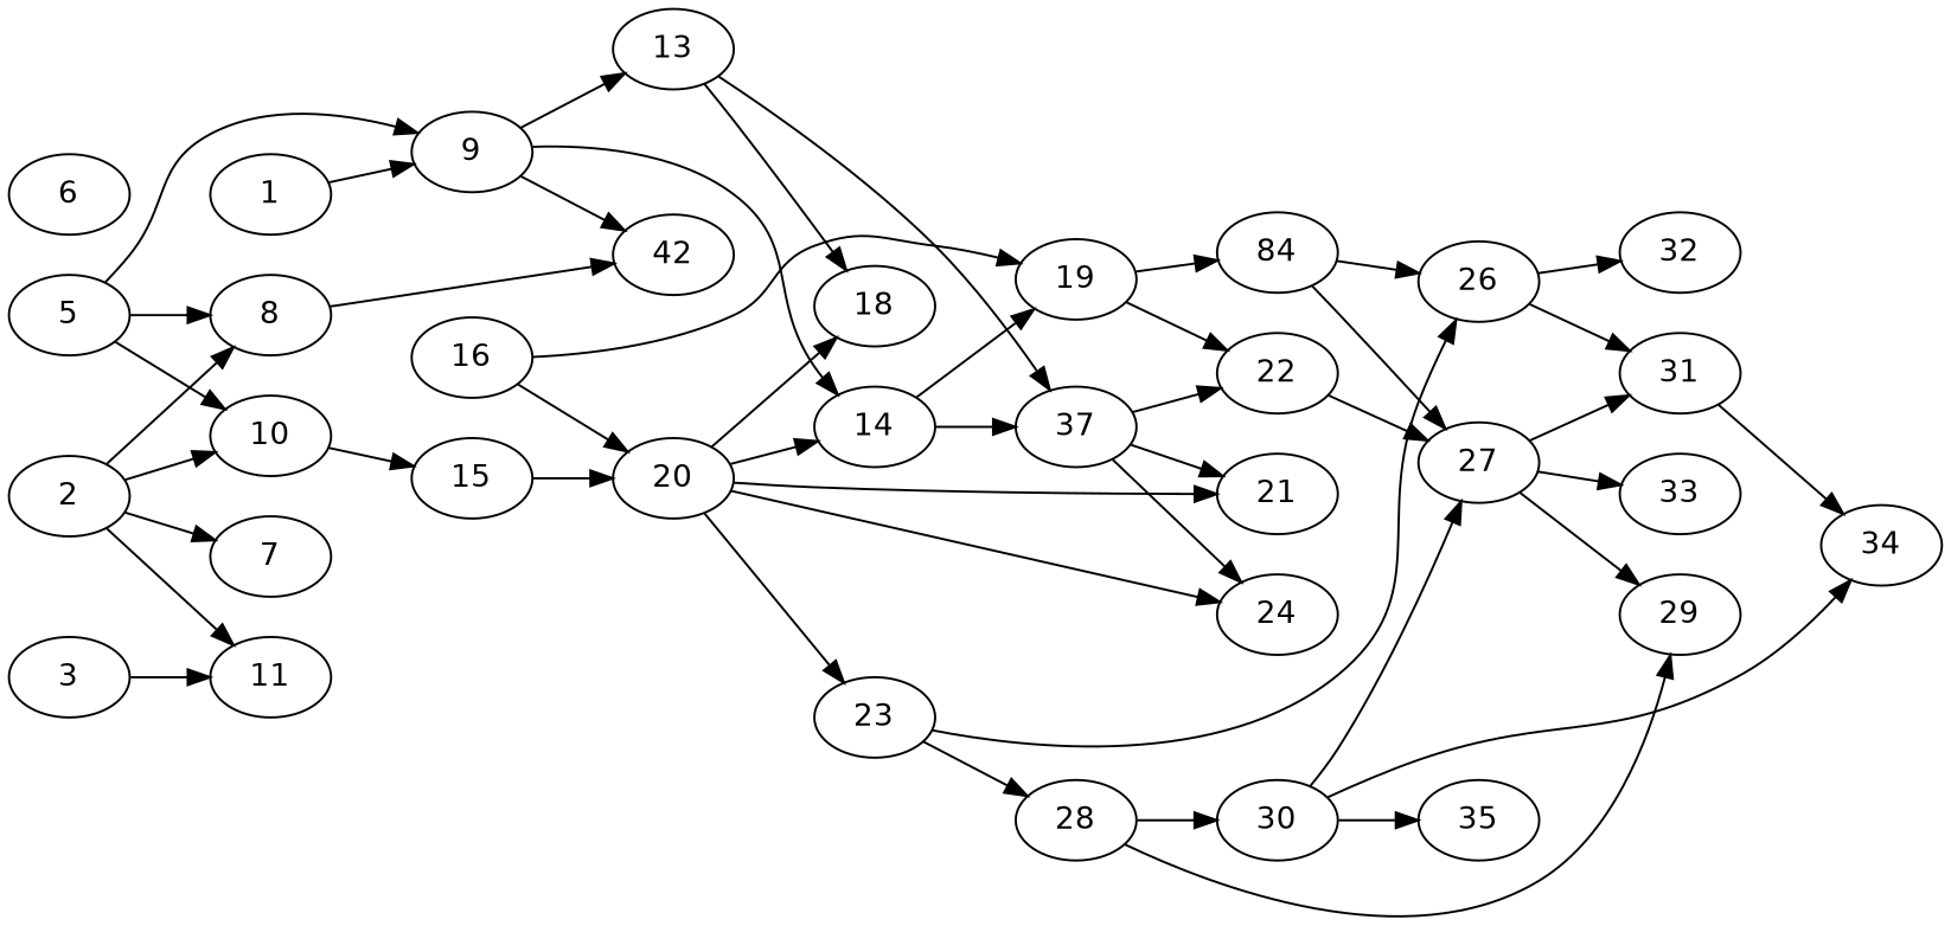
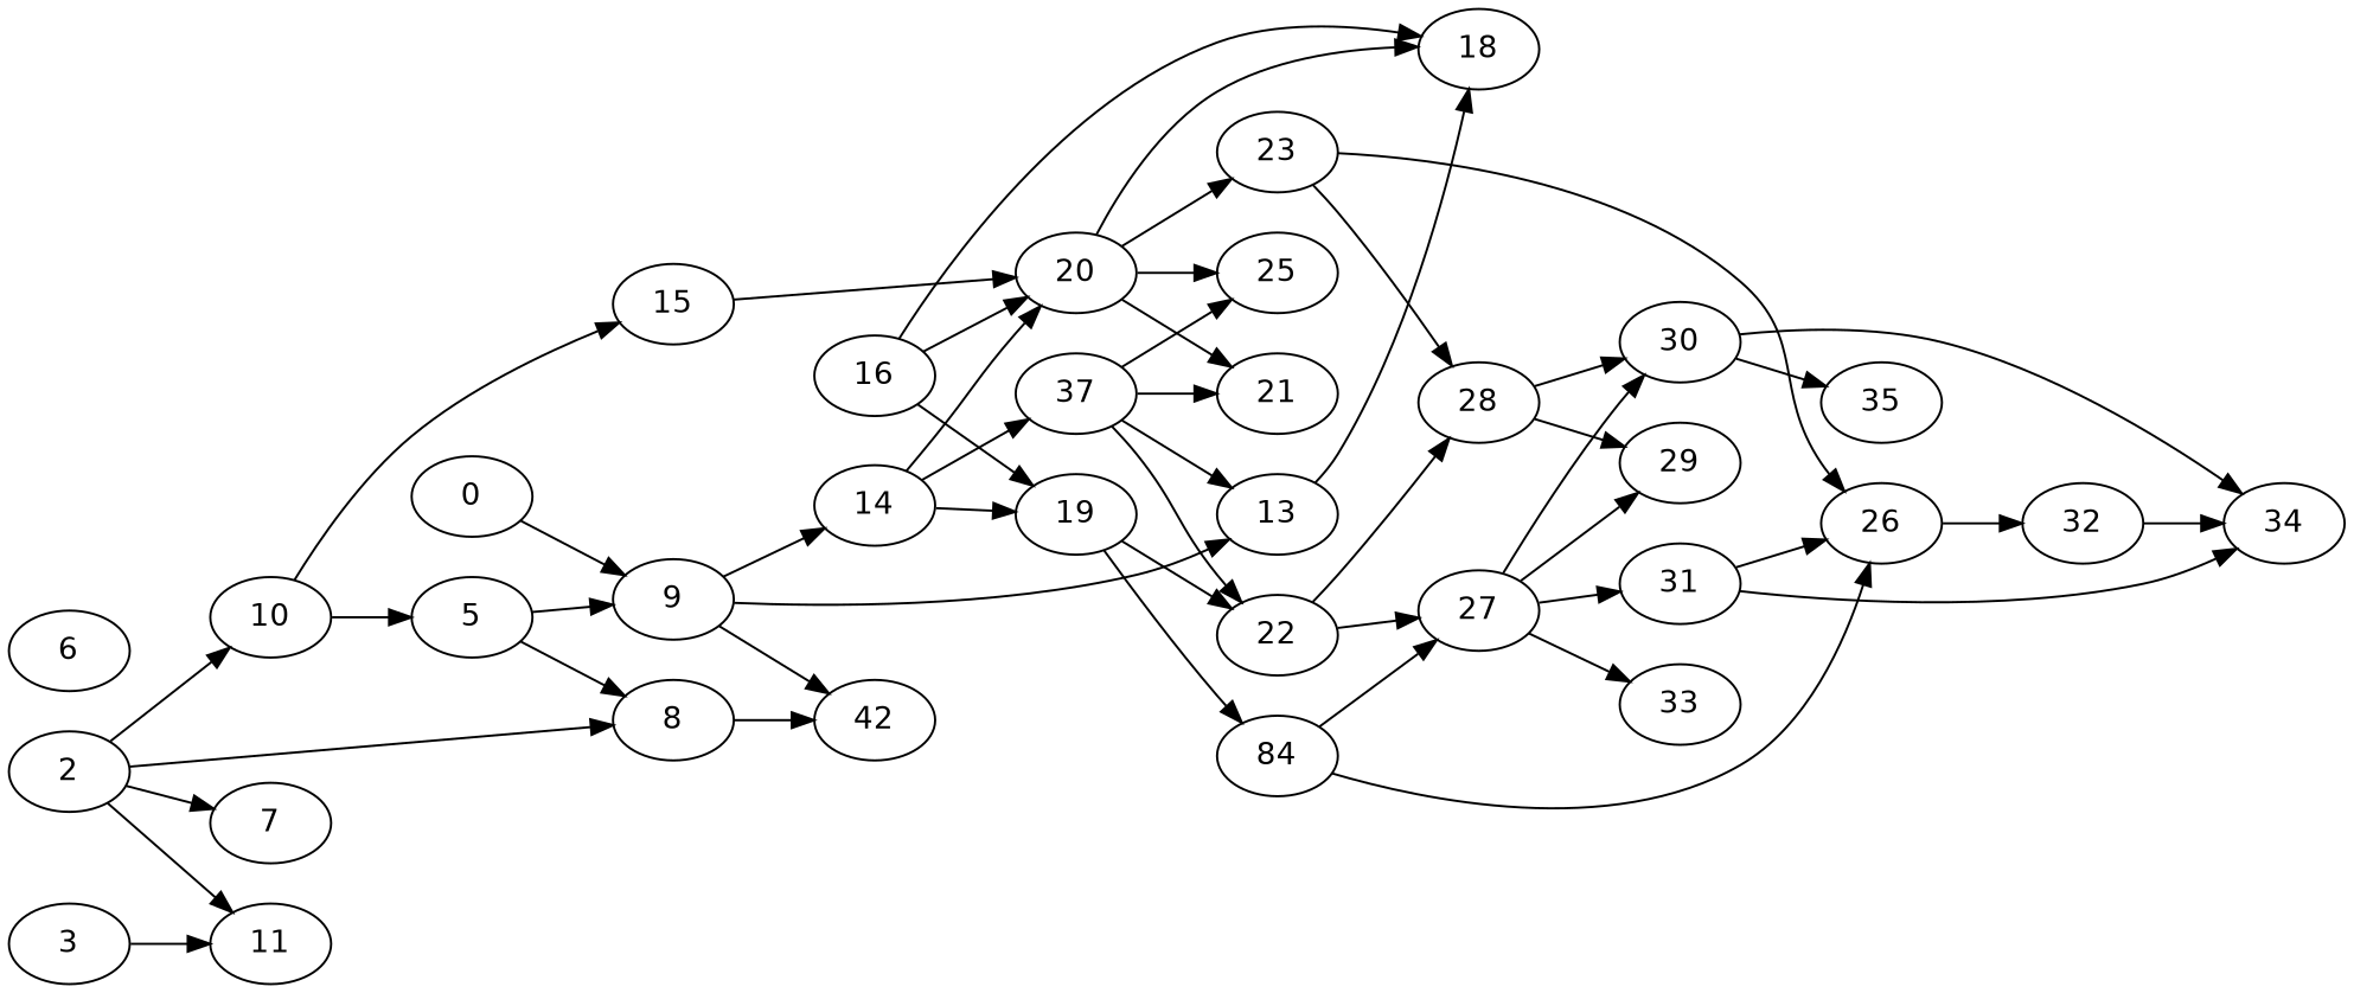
  digraph {
    fontname="DejaVu Sans"
    rankdir=LR
    node [alpha=0.05 fontname="DejaVu Sans"]
    edge [fontname="DejaVu Sans"]
-   1 [expect_size=11350016]
+   1 [expect_size=11350016 label=0]
    9 [alpha=0.14 expect_size=35292160]
    n3 [expect_size=35837952 label=42]
    13 [alpha=0.15 expect_size=31148032]
    14 [alpha=0.08 expect_size=19335168]
    n6 [alpha=0.11 expect_size=43783168 label=37]
    18 [alpha=0.11 expect_size=12673024]
    19 [expect_size=28605440]
    20 [alpha=0.01 expect_size=15140864]
    2 [alpha=0.18 expect_size=5312512]
    7 [alpha=0.07 expect_size=26363904]
    8 [alpha=0.07 expect_size=43633664]
    10 [alpha=0.09 expect_size=21979136]
    11 [alpha=0.01 expect_size=23277568]
    15 [alpha=0.04 expect_size=24133632]
    16 [expect_size=7654400]
    3 [alpha=0.15 expect_size=41234432]
    5 [alpha=0.13 expect_size=6729728]
    6 [alpha=0.15 expect_size=28370944]
    21 [alpha=0.00 expect_size=36440064]
    22 [alpha=0.19 expect_size=38945792]
-   25 [alpha=0.08 expect_size=10569728 label=24]
+   25 [alpha=0.08 expect_size=10569728]
    n23 [alpha=0.10 expect_size=38960128 label=84]
    23 [alpha=0.12 expect_size=50245632]
    27 [alpha=0.13 expect_size=32486400]
    28 [alpha=0.06 expect_size=10095616]
    26 [alpha=0.16 expect_size=20867072]
    31 [alpha=0.06 expect_size=51362816]
    29 [alpha=0.12 expect_size=35159040]
    30 [expect_size=47994880]
    33 [alpha=0.04 expect_size=48089088]
    32 [alpha=0.19 expect_size=51371008]
    34 [alpha=0.14 expect_size=30323712]
    35 [alpha=0.13 expect_size=6653952]
    1 -> 9
    9 -> n3
    9 -> 13
    9 -> 14
-   13 -> n6
+   n6 -> 13
    13 -> 18
    14 -> n6
    14 -> 19
-   20 -> 14
+   14 -> 20
    n6 -> 21
    n6 -> 22
    n6 -> 25
    19 -> 22
    19 -> n23
    20 -> 18
    20 -> 21
    20 -> 25
    20 -> 23
    2 -> 7
    2 -> 8
    2 -> 10
    2 -> 11
    8 -> n3
    10 -> 15
    15 -> 20
+   16 -> 18
    16 -> 19
    16 -> 20
    3 -> 11
    5 -> 9
    5 -> 8
-   5 -> 10
+   10 -> 5
    22 -> 27
+   22 -> 28
    n23 -> 27
    n23 -> 26
    23 -> 28
    23 -> 26
    27 -> 31
    27 -> 29
-   30 -> 27
+   27 -> 30
    27 -> 33
    28 -> 29
    28 -> 30
-   26 -> 31
+   31 -> 26
    26 -> 32
    31 -> 34
    30 -> 34
    30 -> 35
+   32 -> 34
  }
